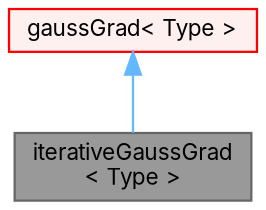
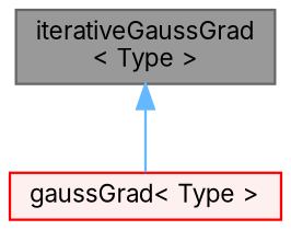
  digraph {
    fontname=Inter
    node [fontname=Inter fontsize=10 shape=box style=filled]
    n1 [color=gray40 fillcolor=grey60 fontcolor=black height=0.2 label="iterativeGaussGrad\l\< Type \>" width=0.4]
    n2 [color=red fillcolor="#FFF0F0" height=0.2 label="gaussGrad\< Type \>" width=0.4]
-   n2 -> n1 [color=steelblue1 dir=back fontname=Inter fontsize=10 labelfontname=Helvetica labelfontsize=10 style=solid]
+   n1 -> n2 [color=steelblue1 dir=back fontname=Inter fontsize=10 labelfontname=Helvetica labelfontsize=10 style=solid]
  }
